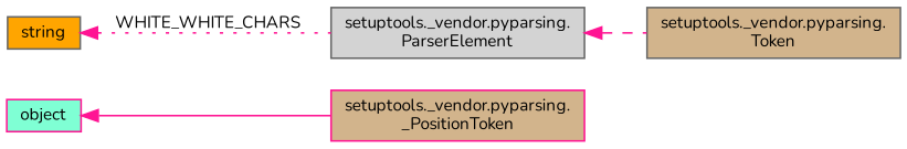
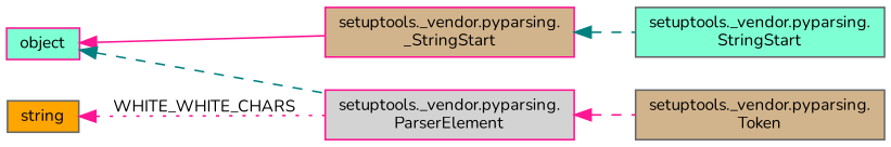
  digraph {
    fontname=Nunito
    rankdir=LR
    node [color=gray40 fillcolor=aquamarine fontname=Nunito fontsize=10 shape=record style=filled]
    edge [color=deeppink dir=back fontname=Nunito fontsize=10 labelfontname=Helvetica labelfontsize=10 style=dashed]
-   n2 [color=deeppink fillcolor=tan height=0.2 label="setuptools._vendor.pyparsing.\l_PositionToken" width=0.4]
+   n1 [fontcolor=black height=0.2 label="setuptools._vendor.pyparsing.\lStringStart" width=0.4]
+   n2 [color=deeppink fillcolor=tan height=0.2 label="setuptools._vendor.pyparsing.\l_StringStart" width=0.4]
    n3 [fillcolor=tan height=0.2 label="setuptools._vendor.pyparsing.\lToken" width=0.4]
-   n4 [fillcolor=lightgrey height=0.2 label="setuptools._vendor.pyparsing.\lParserElement" width=0.4]
+   n4 [color=deeppink fillcolor=lightgrey height=0.2 label="setuptools._vendor.pyparsing.\lParserElement" width=0.4]
    n5 [color=deeppink height=0.2 label=object width=0.4]
    n6 [fillcolor=orange height=0.2 label=string width=0.4]
+   n2 -> n1 [color=teal]
    n4 -> n3
    n5 -> n2 [style=solid]
+   n5 -> n4 [color=teal]
    n6 -> n4 [label=" WHITE_WHITE_CHARS" style=dotted]
  }
